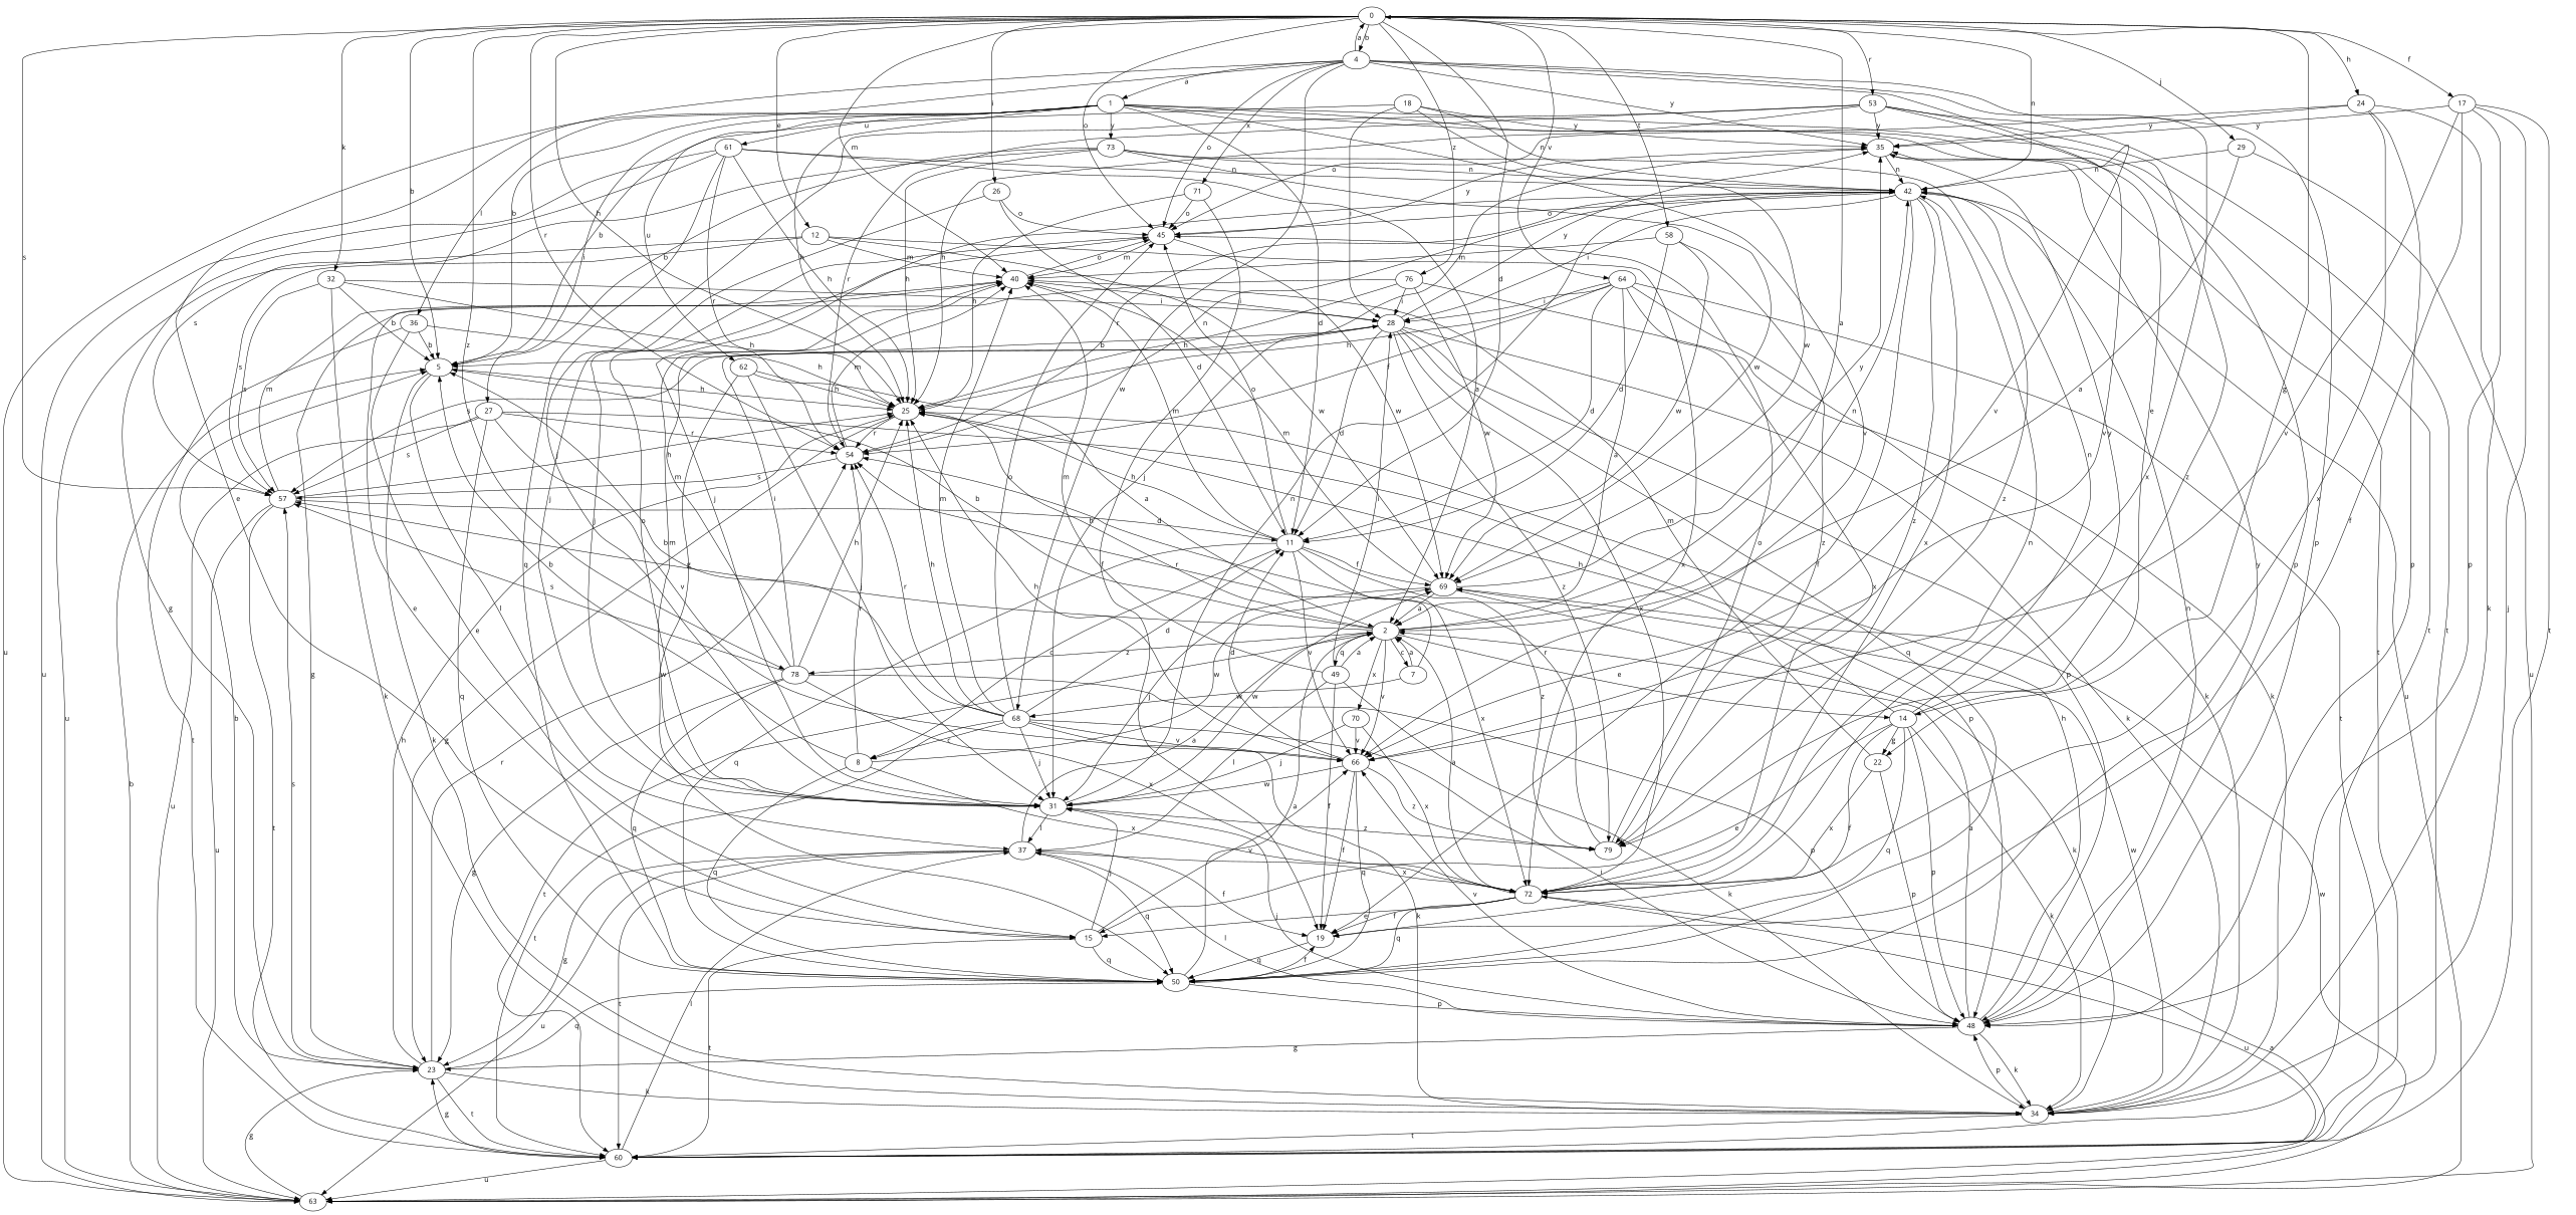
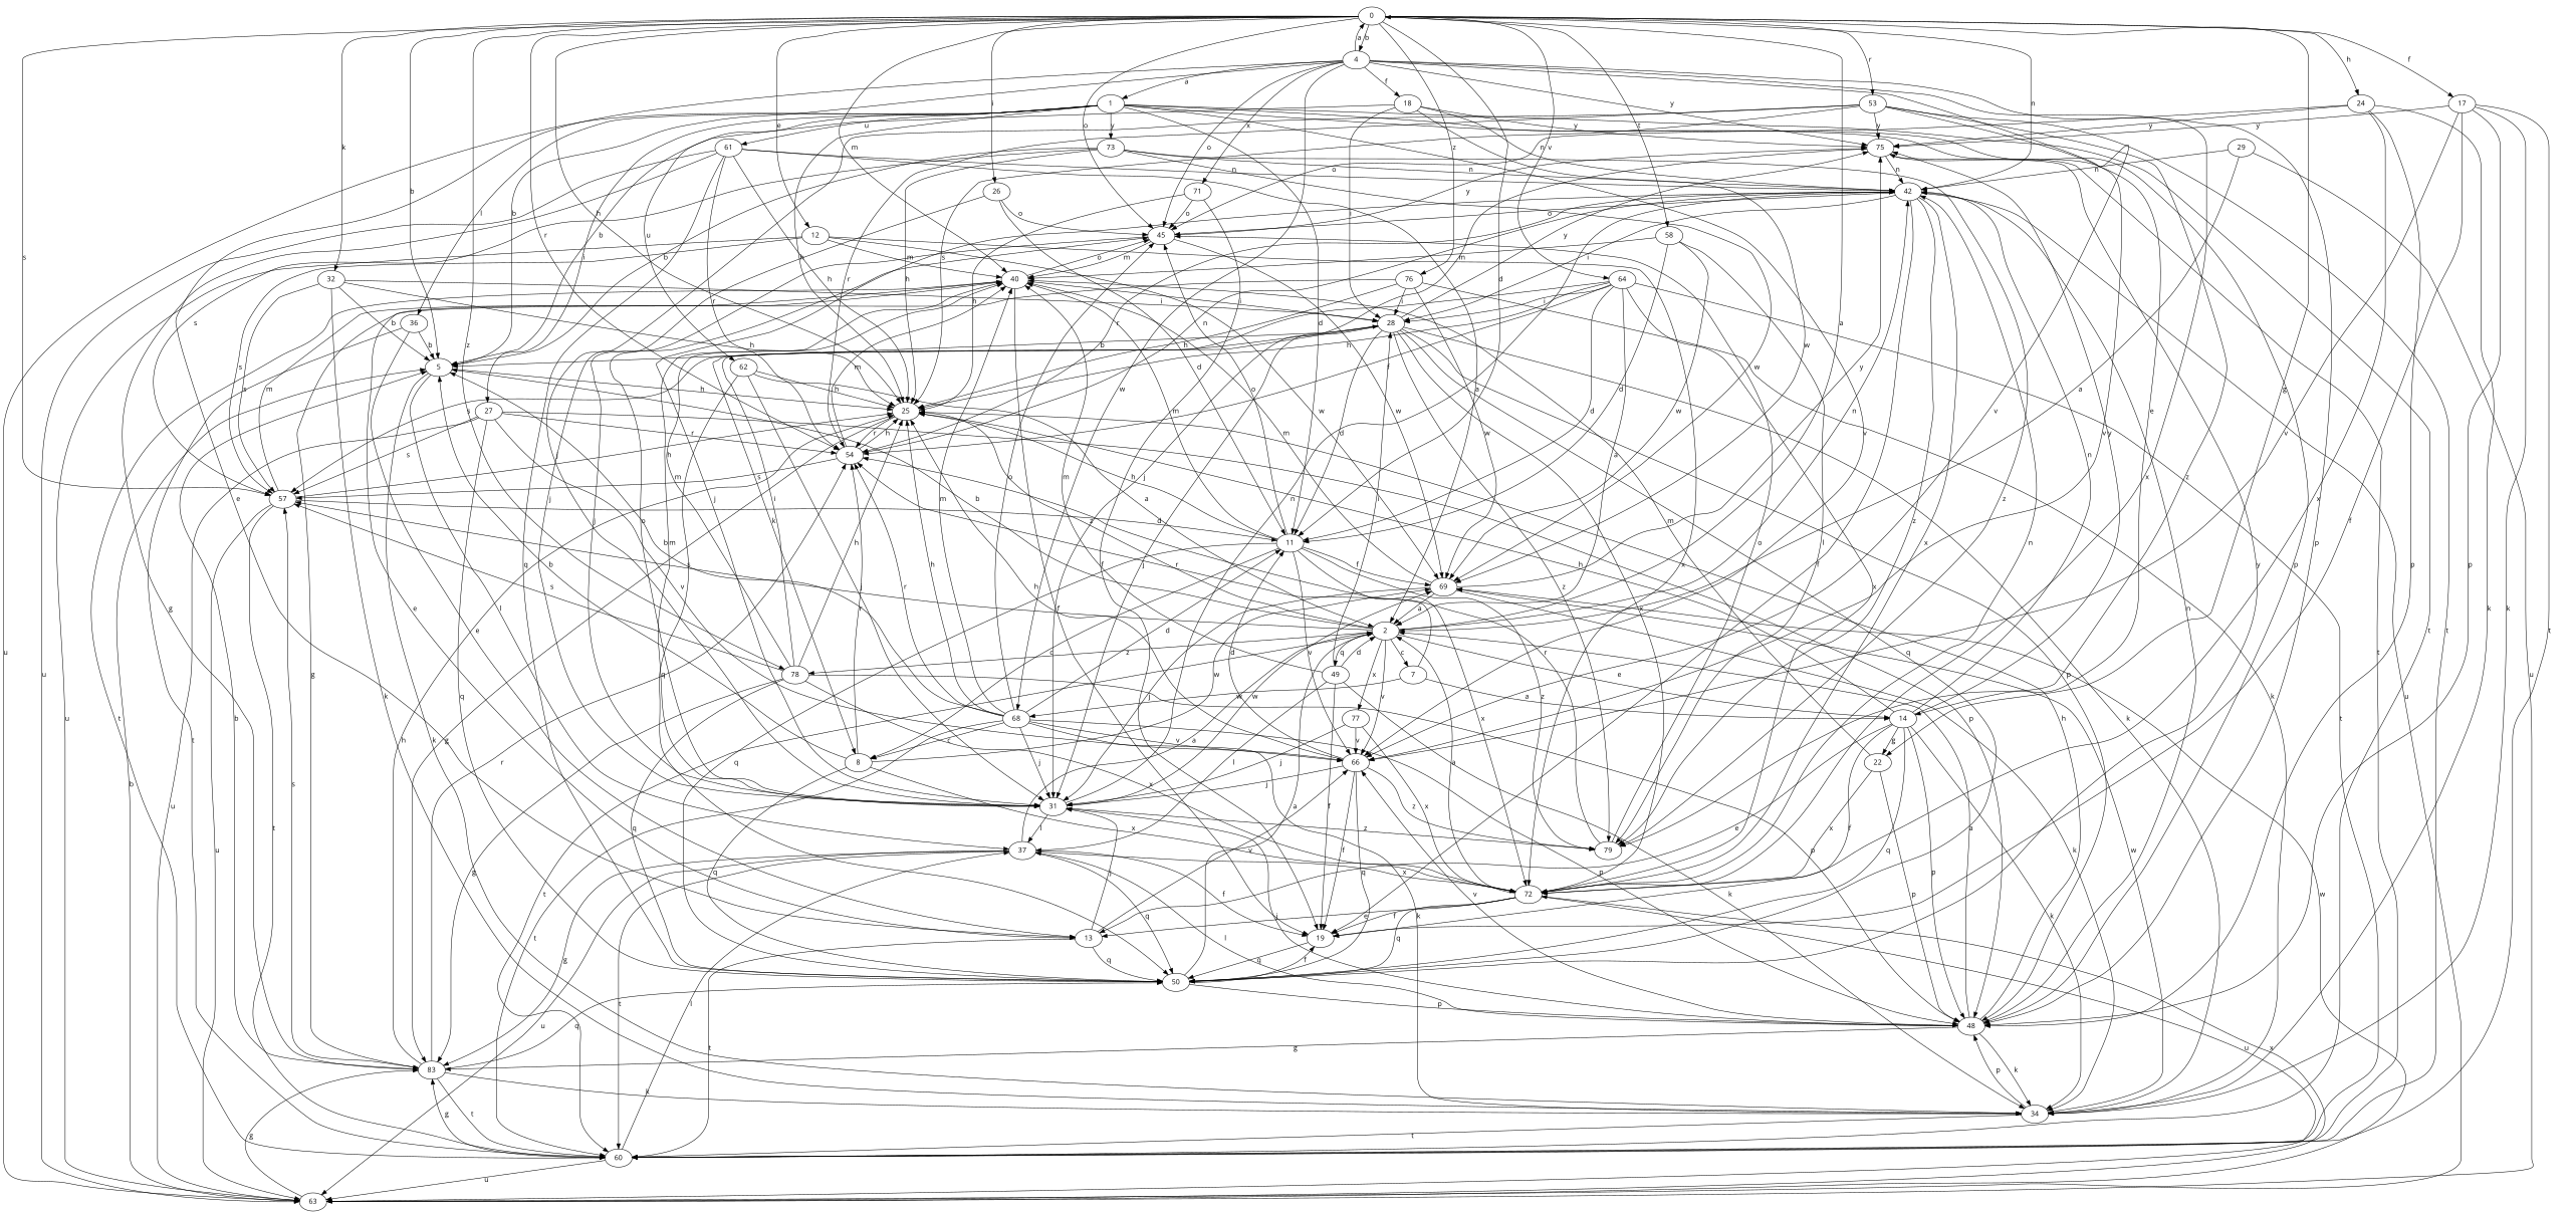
  strict digraph {
    fontname="Open Sans"
    node [fontname="Open Sans"]
    edge [fontname="Open Sans"]
    0
    4
    5
    11
    12
    17
    22
    24
    25
    26
    29
    32
    40
    42
    45
    53
    54
    57
    58
    64
    76
    78
    1
    48
    66
-   15
+   15 [label=13]
    18
    68
    71
    72
-   75 [label=35]
+   75
    34
    37
    8
    50
    69
    79
    63
    60
    19
-   23
+   23 [label=83]
    31
    2
    28
    14
    27
    36
    61
    62
    73
    7
    49
-   70
+   70 [label=77]
    0 -> 4 [label=b]
    0 -> 5 [label=b]
    0 -> 11 [label=d]
    0 -> 12 [label=e]
    0 -> 17 [label=f]
    0 -> 22 [label=g]
    0 -> 24 [label=h]
    0 -> 25 [label=h]
    0 -> 26 [label=i]
-   0 -> 29 [label=j]
    0 -> 32 [label=k]
    0 -> 40 [label=m]
    0 -> 42 [label=n]
    0 -> 45 [label=o]
    0 -> 53 [label=r]
    0 -> 54 [label=r]
    0 -> 57 [label=s]
    0 -> 58 [label=t]
    0 -> 64 [label=v]
    0 -> 76 [label=z]
    0 -> 78 [label=z]
    4 -> 0 [label=a]
    4 -> 5 [label=b]
    4 -> 45 [label=o]
    4 -> 1 [label=a]
    4 -> 48 [label=p]
    4 -> 66 [label=v]
    4 -> 15 [label=e]
+   4 -> 18 [label=f]
    4 -> 68 [label=w]
    4 -> 71 [label=x]
    4 -> 72 [label=x]
    4 -> 75 [label=y]
    5 -> 25 [label=h]
    5 -> 34 [label=k]
    5 -> 37 [label=l]
    11 -> 25 [label=h]
    11 -> 40 [label=m]
    11 -> 45 [label=o]
    11 -> 66 [label=v]
    11 -> 72 [label=x]
    11 -> 8 [label=c]
    11 -> 50 [label=q]
    11 -> 69 [label=f]
    11 -> 79 [label=z]
    12 -> 40 [label=m]
    12 -> 57 [label=s]
    12 -> 72 [label=x]
    12 -> 69 [label=w]
    12 -> 63 [label=u]
    17 -> 48 [label=p]
    17 -> 66 [label=v]
    17 -> 75 [label=y]
-   17 -> 34 [label=j]
+   17 -> 34 [label=k]
    17 -> 60 [label=t]
    17 -> 19 [label=f]
    22 -> 40 [label=m]
    22 -> 48 [label=p]
    22 -> 72 [label=x]
    24 -> 45 [label=o]
    24 -> 48 [label=p]
    24 -> 72 [label=x]
    24 -> 75 [label=y]
    24 -> 34 [label=k]
    25 -> 54 [label=r]
    25 -> 23 [label=g]
    26 -> 11 [label=d]
    26 -> 45 [label=o]
    26 -> 31 [label=j]
    29 -> 42 [label=n]
    29 -> 63 [label=u]
    29 -> 2 [label=a]
    32 -> 5 [label=b]
    32 -> 25 [label=h]
    32 -> 57 [label=s]
    32 -> 34 [label=k]
    32 -> 28 [label=i]
    40 -> 45 [label=o]
    40 -> 15 [label=e]
+   40 -> 60 [label=t]
+   40 -> 19 [label=f]
    40 -> 28 [label=i]
    42 -> 45 [label=o]
    42 -> 54 [label=r]
    42 -> 72 [label=x]
    42 -> 79 [label=z]
    42 -> 63 [label=u]
    42 -> 19 [label=f]
    42 -> 31 [label=j]
    42 -> 28 [label=i]
    45 -> 40 [label=m]
    45 -> 75 [label=y]
    45 -> 69 [label=w]
    45 -> 31 [label=j]
-   53 -> 25 [label=h]
+   53 -> 25 [label=s]
    53 -> 54 [label=r]
    53 -> 66 [label=v]
    53 -> 75 [label=y]
    53 -> 79 [label=z]
    53 -> 60 [label=t]
    53 -> 31 [label=j]
-   36 -> 25 [label=h]
+   54 -> 25 [label=h]
    54 -> 40 [label=m]
    54 -> 42 [label=n]
    54 -> 57 [label=s]
    57 -> 11 [label=d]
    57 -> 25 [label=h]
    57 -> 40 [label=m]
    57 -> 63 [label=u]
    57 -> 60 [label=t]
    58 -> 11 [label=d]
    58 -> 40 [label=m]
    58 -> 69 [label=w]
-   58 -> 79 [label=z]
+   58 -> 79 [label=l]
    64 -> 11 [label=d]
    64 -> 25 [label=h]
    64 -> 54 [label=f]
    64 -> 72 [label=x]
-   64 -> 34 [label=k]
+   64 -> 8 [label=k]
    64 -> 60 [label=t]
    64 -> 2 [label=a]
    64 -> 28 [label=i]
    76 -> 25 [label=h]
    76 -> 34 [label=k]
    76 -> 69 [label=w]
    76 -> 23 [label=g]
    76 -> 28 [label=i]
    78 -> 25 [label=h]
    78 -> 40 [label=m]
    78 -> 57 [label=s]
    78 -> 48 [label=p]
    78 -> 72 [label=x]
    78 -> 50 [label=q]
    78 -> 23 [label=g]
    78 -> 28 [label=i]
    1 -> 11 [label=d]
    1 -> 25 [label=h]
    1 -> 48 [label=p]
    1 -> 66 [label=v]
    1 -> 63 [label=u]
    1 -> 60 [label=t]
    1 -> 14 [label=e]
    1 -> 27 [label=i]
    1 -> 36 [label=l]
    1 -> 61 [label=u]
    1 -> 62 [label=u]
    1 -> 73 [label=y]
    48 -> 25 [label=h]
    48 -> 42 [label=n]
    48 -> 66 [label=v]
    48 -> 34 [label=k]
    48 -> 37 [label=l]
    48 -> 23 [label=g]
    48 -> 31 [label=j]
    48 -> 2 [label=a]
    66 -> 11 [label=d]
    66 -> 25 [label=h]
    66 -> 50 [label=q]
    66 -> 79 [label=z]
    66 -> 19 [label=f]
-   66 -> 31 [label=w]
+   66 -> 31 [label=j]
    15 -> 66 [label=v]
    15 -> 50 [label=q]
    15 -> 60 [label=t]
    15 -> 31 [label=j]
    18 -> 5 [label=b]
    18 -> 42 [label=n]
    18 -> 75 [label=y]
    18 -> 69 [label=w]
    18 -> 28 [label=i]
    68 -> 5 [label=b]
    68 -> 11 [label=d]
    68 -> 25 [label=h]
    68 -> 40 [label=m]
    68 -> 45 [label=o]
    68 -> 54 [label=r]
-   68 -> 48 [label=i]
+   68 -> 48 [label=p]
    68 -> 66 [label=v]
    68 -> 34 [label=k]
    68 -> 8 [label=c]
    68 -> 60 [label=t]
    68 -> 31 [label=j]
    71 -> 25 [label=h]
    71 -> 45 [label=o]
    71 -> 19 [label=f]
    72 -> 42 [label=n]
    72 -> 15 [label=e]
    72 -> 50 [label=q]
    72 -> 63 [label=u]
    72 -> 19 [label=f]
    72 -> 2 [label=a]
    75 -> 42 [label=n]
    75 -> 60 [label=t]
    75 -> 31 [label=j]
    34 -> 48 [label=p]
    34 -> 69 [label=w]
    34 -> 60 [label=t]
    37 -> 72 [label=x]
    37 -> 50 [label=q]
    37 -> 63 [label=u]
    37 -> 60 [label=t]
    37 -> 19 [label=f]
    37 -> 23 [label=g]
    37 -> 2 [label=a]
    8 -> 5 [label=b]
    8 -> 54 [label=r]
    8 -> 72 [label=x]
    8 -> 50 [label=q]
    8 -> 69 [label=w]
    50 -> 48 [label=p]
    50 -> 75 [label=y]
    50 -> 19 [label=f]
    50 -> 2 [label=a]
    69 -> 40 [label=m]
    69 -> 75 [label=y]
    69 -> 34 [label=k]
    69 -> 31 [label=j]
    69 -> 2 [label=a]
    79 -> 45 [label=o]
    79 -> 54 [label=r]
    63 -> 5 [label=b]
-   63 -> 72 [label=a]
+   63 -> 72 [label=x]
    63 -> 69 [label=w]
    63 -> 23 [label=g]
    60 -> 37 [label=l]
    60 -> 63 [label=u]
    60 -> 23 [label=g]
    19 -> 50 [label=q]
    23 -> 5 [label=b]
    23 -> 25 [label=h]
    23 -> 54 [label=r]
    23 -> 57 [label=s]
    23 -> 34 [label=k]
    23 -> 50 [label=q]
    23 -> 60 [label=t]
    31 -> 40 [label=m]
    31 -> 42 [label=n]
    31 -> 45 [label=o]
    31 -> 37 [label=l]
    31 -> 69 [label=w]
    31 -> 79 [label=z]
    2 -> 0 [label=a]
    2 -> 5 [label=b]
-   2 -> 25 [label=h]
+   2 -> 25 [label=z]
    2 -> 42 [label=n]
-   2 -> 57 [label=g]
+   2 -> 57 [label=s]
    2 -> 78 [label=z]
    2 -> 66 [label=v]
    2 -> 60 [label=t]
    2 -> 14 [label=e]
    2 -> 7 [label=c]
    2 -> 49 [label=q]
    2 -> 70 [label=x]
    28 -> 5 [label=b]
    28 -> 11 [label=d]
    28 -> 57 [label=s]
    28 -> 48 [label=p]
    28 -> 72 [label=x]
    28 -> 75 [label=y]
    28 -> 34 [label=k]
    28 -> 50 [label=q]
    28 -> 79 [label=z]
+   28 -> 31 [label=j]
    14 -> 22 [label=g]
    14 -> 25 [label=h]
    14 -> 42 [label=n]
    14 -> 48 [label=p]
    14 -> 15 [label=e]
    14 -> 75 [label=y]
    14 -> 34 [label=k]
    14 -> 50 [label=q]
    14 -> 19 [label=f]
    27 -> 54 [label=r]
    27 -> 57 [label=s]
    27 -> 48 [label=p]
    27 -> 66 [label=v]
    27 -> 50 [label=q]
    27 -> 63 [label=u]
    36 -> 5 [label=b]
    36 -> 15 [label=e]
    36 -> 60 [label=t]
    61 -> 25 [label=h]
    61 -> 42 [label=n]
    61 -> 54 [label=r]
    61 -> 50 [label=q]
    61 -> 63 [label=u]
    61 -> 23 [label=g]
    61 -> 2 [label=a]
    62 -> 25 [label=h]
-   62 -> 50 [label=w]
+   62 -> 50 [label=q]
    62 -> 31 [label=j]
    62 -> 2 [label=a]
    73 -> 5 [label=b]
    73 -> 25 [label=h]
    73 -> 42 [label=n]
    73 -> 57 [label=s]
    73 -> 69 [label=w]
    73 -> 79 [label=z]
    7 -> 54 [label=r]
    7 -> 68 [label=w]
-   7 -> 2 [label=a]
+   7 -> 14 [label=a]
    49 -> 40 [label=m]
    49 -> 34 [label=k]
    49 -> 37 [label=l]
    49 -> 19 [label=f]
-   49 -> 2 [label=a]
+   49 -> 2 [label=d]
    49 -> 28 [label=i]
    70 -> 66 [label=v]
    70 -> 72 [label=x]
    70 -> 31 [label=j]
  }
